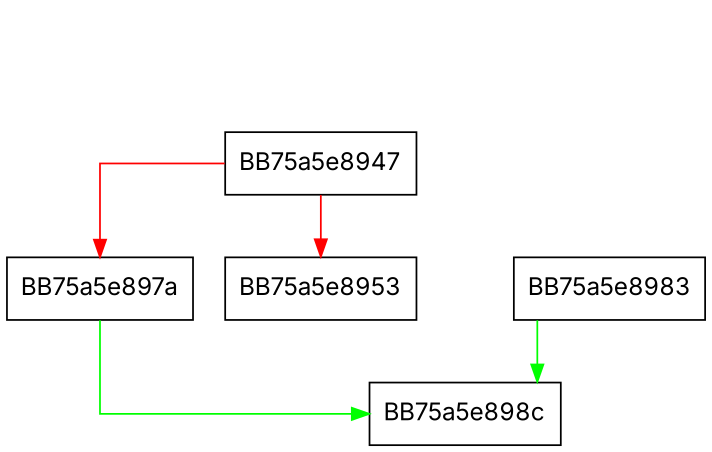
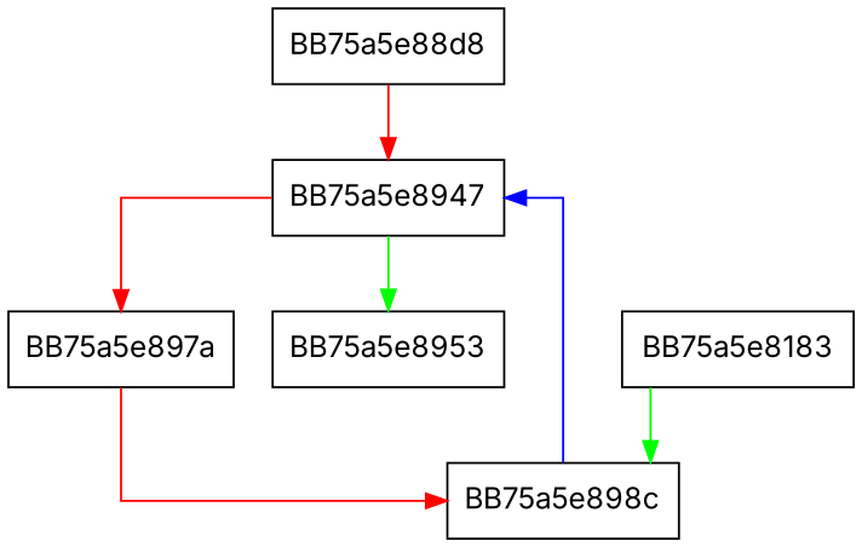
  digraph {
    fontname=Inter
    splines=ortho
    node [fontname=Inter shape=box]
    edge [color=red fontname=Inter]
+   BB75a5e88d8
    BB75a5e8947
    BB75a5e897a
    BB75a5e8953
    BB75a5e898c
-   BB75a5e8983
+   BB75a5e8983 [label=BB75a5e8183]
+   BB75a5e88d8 -> BB75a5e8947
    BB75a5e8947 -> BB75a5e897a
-   BB75a5e8947 -> BB75a5e8953
-   BB75a5e897a -> BB75a5e898c [color=green]
+   BB75a5e8947 -> BB75a5e8953 [color=green]
+   BB75a5e897a -> BB75a5e898c
+   BB75a5e898c -> BB75a5e8947 [color=blue]
    BB75a5e8983 -> BB75a5e898c [color=green]
  }
